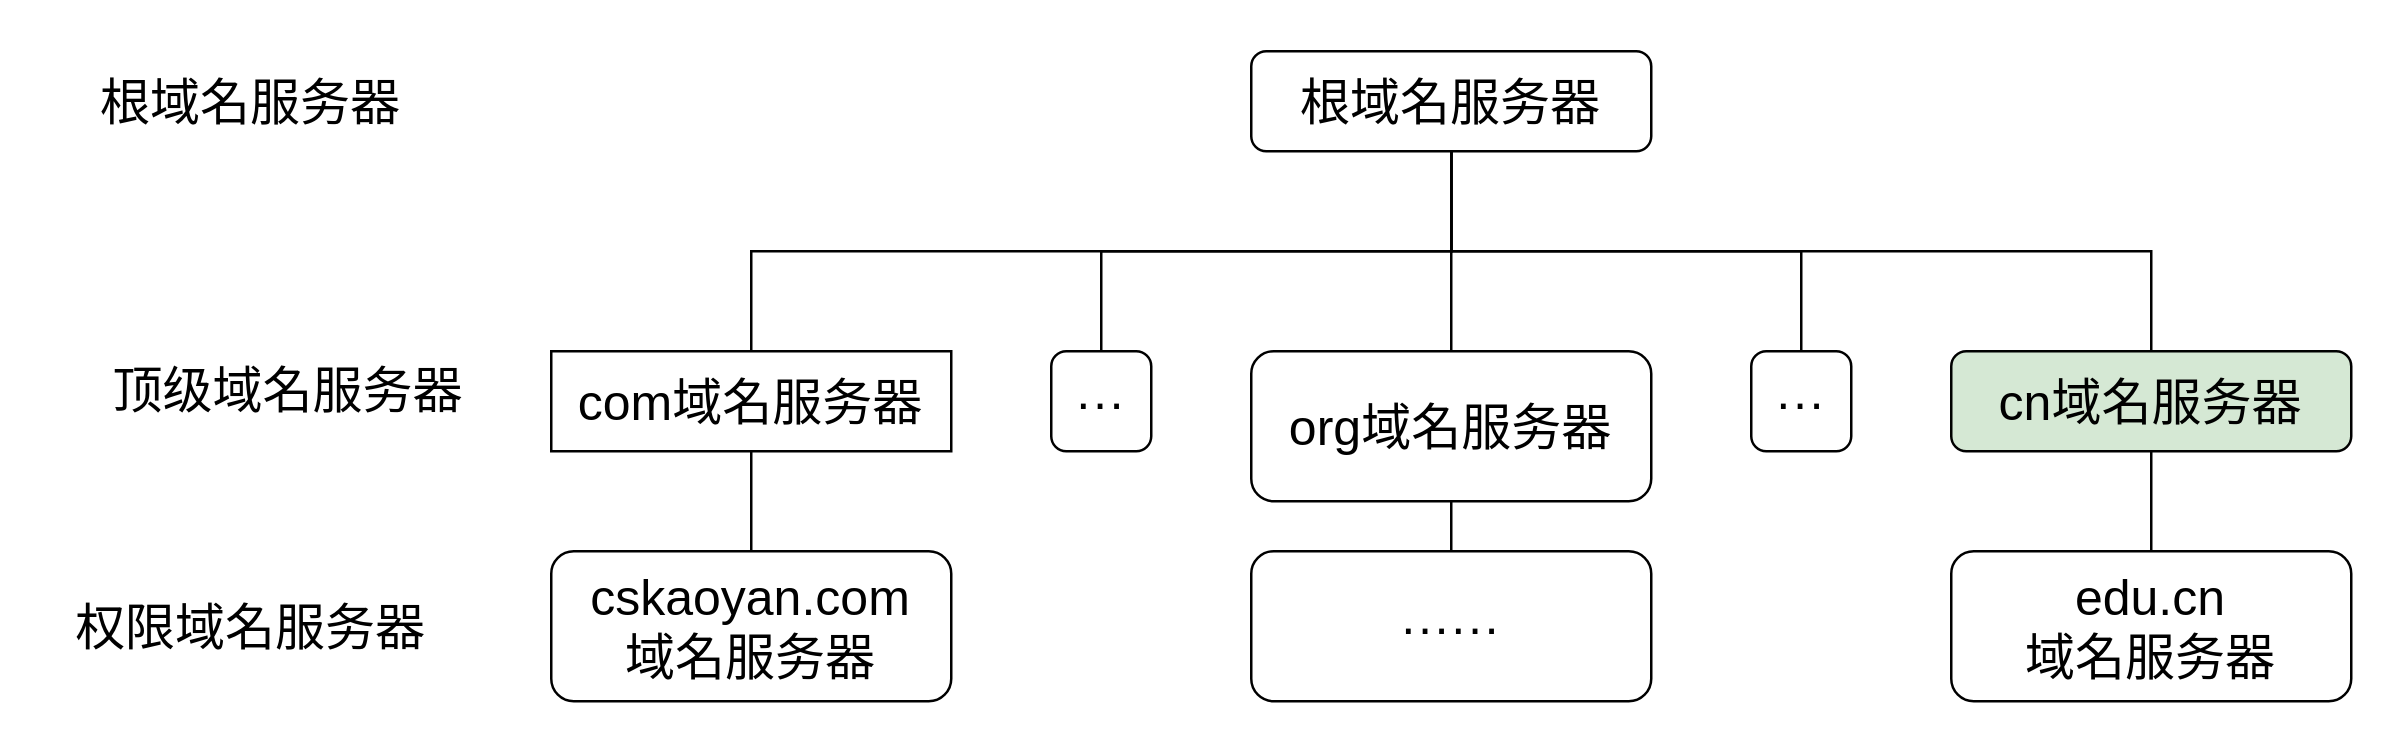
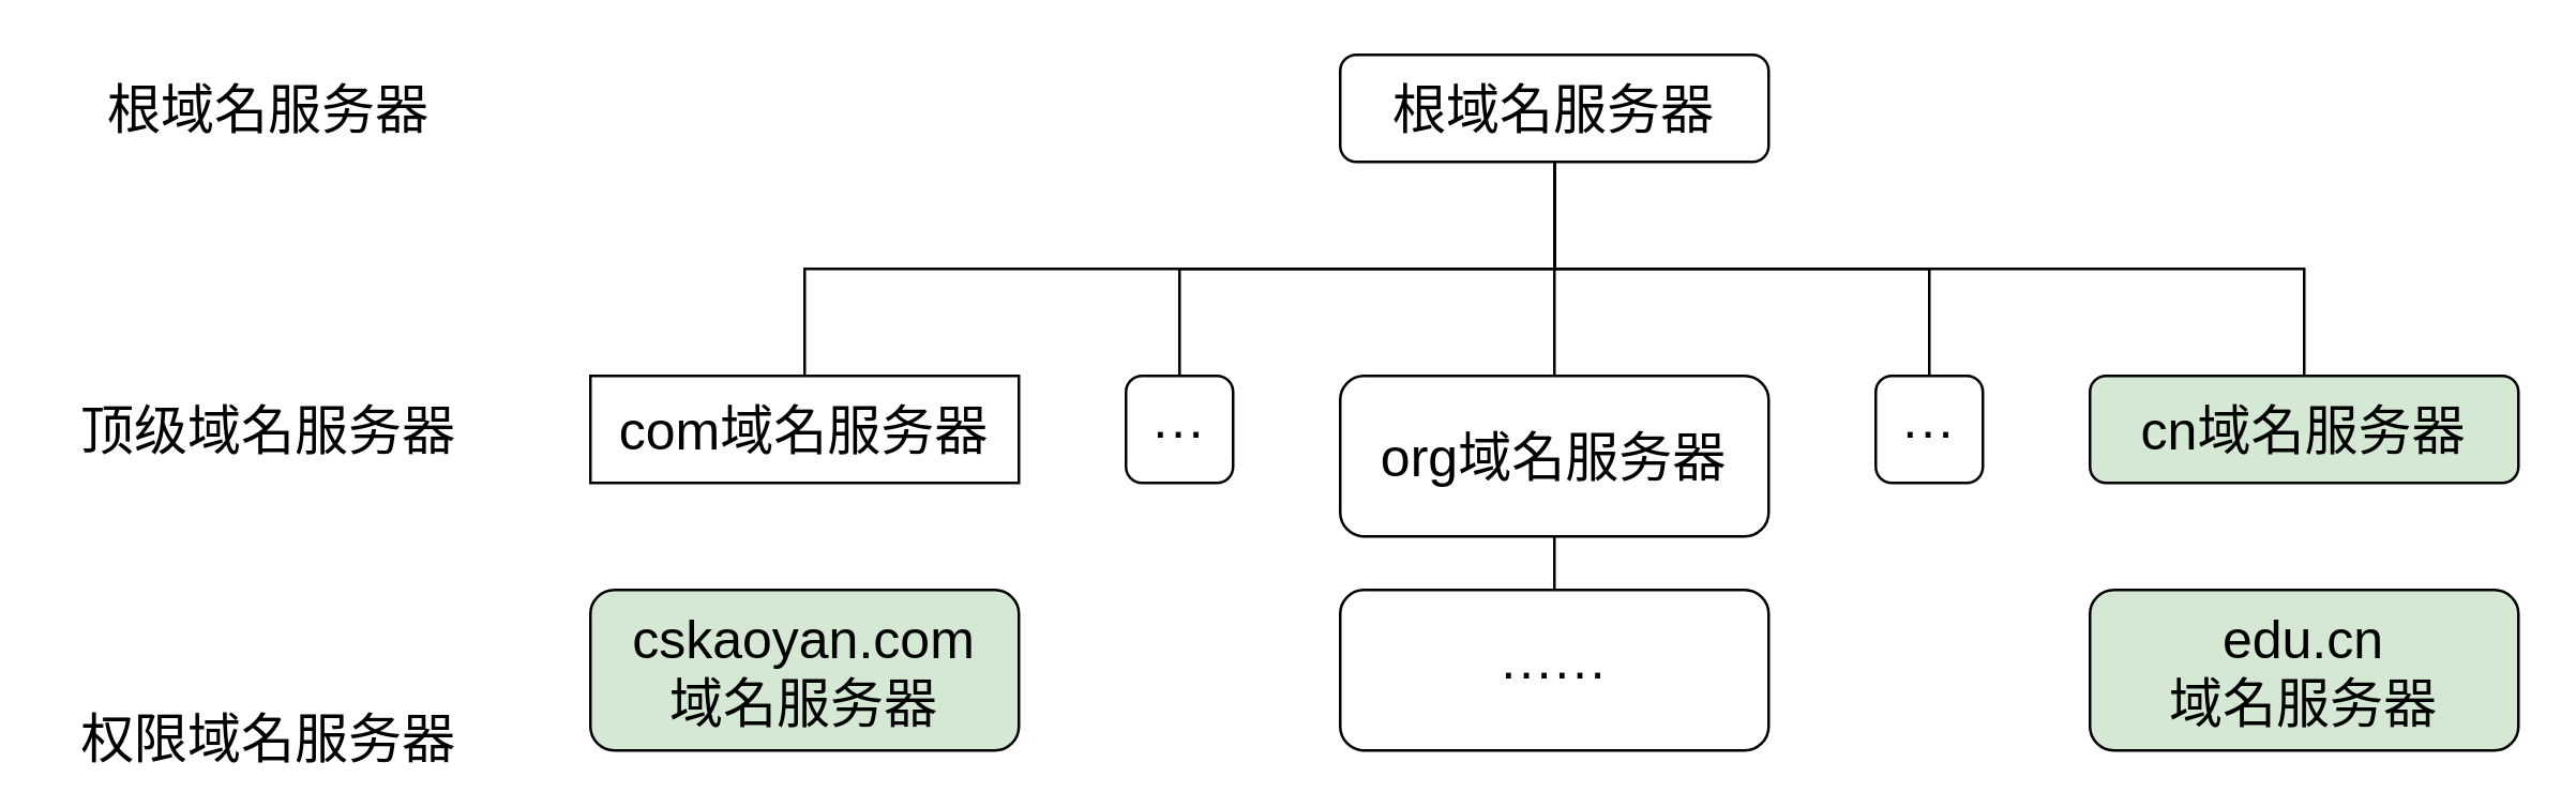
  <mxCell id="0" />
  <mxCell id="1" parent="0" />
  <mxCell id="2" value="" style="edgeStyle=orthogonalEdgeStyle;rounded=0;orthogonalLoop=1;jettySize=auto;html=1;fontSize=20;endArrow=none;endFill=0;" parent="1" source="7" target="9" edge="1"><mxGeometry relative="1" as="geometry"><Array as="points"><mxPoint x="580" y="100" /><mxPoint x="300" y="100" /></Array></mxGeometry></mxCell>
  <mxCell id="3" value="" style="edgeStyle=orthogonalEdgeStyle;rounded=0;orthogonalLoop=1;jettySize=auto;html=1;fontSize=20;endArrow=none;endFill=0;" parent="1" source="7" target="11" edge="1"><mxGeometry relative="1" as="geometry" /></mxCell>
  <mxCell id="4" value="" style="edgeStyle=orthogonalEdgeStyle;rounded=0;orthogonalLoop=1;jettySize=auto;html=1;fontSize=20;endArrow=none;endFill=0;" parent="1" source="7" target="13" edge="1"><mxGeometry relative="1" as="geometry"><Array as="points"><mxPoint x="580" y="100" /><mxPoint x="860" y="100" /></Array></mxGeometry></mxCell>
  <mxCell id="5" value="" style="edgeStyle=orthogonalEdgeStyle;rounded=0;orthogonalLoop=1;jettySize=auto;html=1;fontSize=20;endArrow=none;endFill=0;" parent="1" source="7" target="14" edge="1"><mxGeometry relative="1" as="geometry"><Array as="points"><mxPoint x="580" y="100" /><mxPoint x="440" y="100" /></Array></mxGeometry></mxCell>
  <mxCell id="6" style="edgeStyle=orthogonalEdgeStyle;rounded=0;orthogonalLoop=1;jettySize=auto;html=1;exitX=0.5;exitY=1;exitDx=0;exitDy=0;entryX=0.5;entryY=0;entryDx=0;entryDy=0;fontSize=20;endArrow=none;endFill=0;" parent="1" source="7" target="15" edge="1"><mxGeometry relative="1" as="geometry" /></mxCell>
  <mxCell id="7" value="&lt;font style=&quot;font-size: 20px;&quot;&gt;根域名服务器&lt;/font&gt;" style="rounded=1;whiteSpace=wrap;html=1;" parent="1" vertex="1"><mxGeometry x="500" y="20" width="160" height="40" as="geometry" /></mxCell>
- <mxCell id="8" value="" style="edgeStyle=orthogonalEdgeStyle;rounded=0;orthogonalLoop=1;jettySize=auto;html=1;fontSize=20;endArrow=none;endFill=0;" parent="1" source="9" target="16" edge="1"><mxGeometry relative="1" as="geometry" /></mxCell>
  <mxCell id="9" value="&lt;font style=&quot;font-size: 20px;&quot;&gt;com域名服务器&lt;/font&gt;" style="whiteSpace=wrap;html=1;rounded=0;" parent="1" vertex="1"><mxGeometry x="220" y="140" width="160" height="40" as="geometry" /></mxCell>
  <mxCell id="10" value="" style="edgeStyle=orthogonalEdgeStyle;rounded=0;orthogonalLoop=1;jettySize=auto;html=1;fontSize=20;endArrow=none;endFill=0;" parent="1" source="11" target="17" edge="1"><mxGeometry relative="1" as="geometry" /></mxCell>
  <mxCell id="11" value="&lt;font style=&quot;font-size: 20px;&quot;&gt;org域名服务器&lt;/font&gt;" style="rounded=1;whiteSpace=wrap;html=1;" parent="1" vertex="1"><mxGeometry x="500" y="140" width="160" height="60" as="geometry" /></mxCell>
- <mxCell id="12" value="" style="edgeStyle=orthogonalEdgeStyle;rounded=0;orthogonalLoop=1;jettySize=auto;html=1;fontSize=20;endArrow=none;endFill=0;" parent="1" source="13" target="18" edge="1"><mxGeometry relative="1" as="geometry" /></mxCell>
  <mxCell id="13" value="&lt;font style=&quot;font-size: 20px;&quot;&gt;cn域名服务器&lt;/font&gt;" style="rounded=1;whiteSpace=wrap;html=1;fillColor=#d5e8d4;" parent="1" vertex="1"><mxGeometry x="780" y="140" width="160" height="40" as="geometry" /></mxCell>
  <mxCell id="14" value="&lt;font style=&quot;font-size: 20px;&quot;&gt;···&lt;/font&gt;" style="whiteSpace=wrap;html=1;rounded=1;" parent="1" vertex="1"><mxGeometry x="420" y="140" width="40" height="40" as="geometry" /></mxCell>
  <mxCell id="15" value="&lt;font style=&quot;font-size: 20px;&quot;&gt;···&lt;/font&gt;" style="whiteSpace=wrap;html=1;rounded=1;" parent="1" vertex="1"><mxGeometry x="700" y="140" width="40" height="40" as="geometry" /></mxCell>
- <mxCell id="16" value="&lt;font style=&quot;font-size: 20px;&quot;&gt;cskaoyan.com&lt;br&gt;域名服务器&lt;/font&gt;" style="rounded=1;whiteSpace=wrap;html=1;" parent="1" vertex="1"><mxGeometry x="220" y="220" width="160" height="60" as="geometry" /></mxCell>
+ <mxCell id="16" value="&lt;font style=&quot;font-size: 20px;&quot;&gt;cskaoyan.com&lt;br&gt;域名服务器&lt;/font&gt;" style="rounded=1;whiteSpace=wrap;html=1;fillColor=#d5e8d4;" parent="1" vertex="1"><mxGeometry x="220" y="220" width="160" height="60" as="geometry" /></mxCell>
  <mxCell id="17" value="&lt;span style=&quot;font-size: 20px;&quot;&gt;······&lt;/span&gt;" style="rounded=1;whiteSpace=wrap;html=1;" parent="1" vertex="1"><mxGeometry x="500" y="220" width="160" height="60" as="geometry" /></mxCell>
- <mxCell id="18" value="&lt;font style=&quot;font-size: 20px;&quot;&gt;edu.cn&lt;br&gt;域名服务器&lt;/font&gt;" style="rounded=1;whiteSpace=wrap;html=1;" parent="1" vertex="1"><mxGeometry x="780" y="220" width="160" height="60" as="geometry" /></mxCell>
+ <mxCell id="18" value="&lt;font style=&quot;font-size: 20px;&quot;&gt;edu.cn&lt;br&gt;域名服务器&lt;/font&gt;" style="rounded=1;whiteSpace=wrap;html=1;fillColor=#d5e8d4;" parent="1" vertex="1"><mxGeometry x="780" y="220" width="160" height="60" as="geometry" /></mxCell>
  <mxCell id="19" value="根域名服务器" style="text;html=1;strokeColor=none;fillColor=none;align=center;verticalAlign=middle;whiteSpace=wrap;rounded=0;fontSize=20;" parent="1" vertex="1"><mxGeometry x="20" y="20" width="160" height="40" as="geometry" /></mxCell>
- <mxCell id="20" value="顶级域名服务器" style="text;html=1;strokeColor=none;fillColor=none;align=center;verticalAlign=middle;whiteSpace=wrap;rounded=0;fontSize=20;" parent="1" vertex="1"><mxGeometry x="35" y="135" width="160" height="40" as="geometry" /></mxCell>
- <mxCell id="21" value="权限域名服务器" style="text;html=1;strokeColor=none;fillColor=none;align=center;verticalAlign=middle;whiteSpace=wrap;rounded=0;fontSize=20;" parent="1" vertex="1"><mxGeometry x="20" y="230" width="160" height="40" as="geometry" /></mxCell>
+ <mxCell id="20" value="顶级域名服务器" style="text;html=1;strokeColor=none;fillColor=none;align=center;verticalAlign=middle;whiteSpace=wrap;rounded=0;fontSize=20;" parent="1" vertex="1"><mxGeometry x="20" y="140" width="160" height="40" as="geometry" /></mxCell>
+ <mxCell id="21" value="权限域名服务器" style="text;html=1;strokeColor=none;fillColor=none;align=center;verticalAlign=middle;whiteSpace=wrap;rounded=0;fontSize=20;" parent="1" vertex="1"><mxGeometry x="20" y="255" width="160" height="40" as="geometry" /></mxCell>
